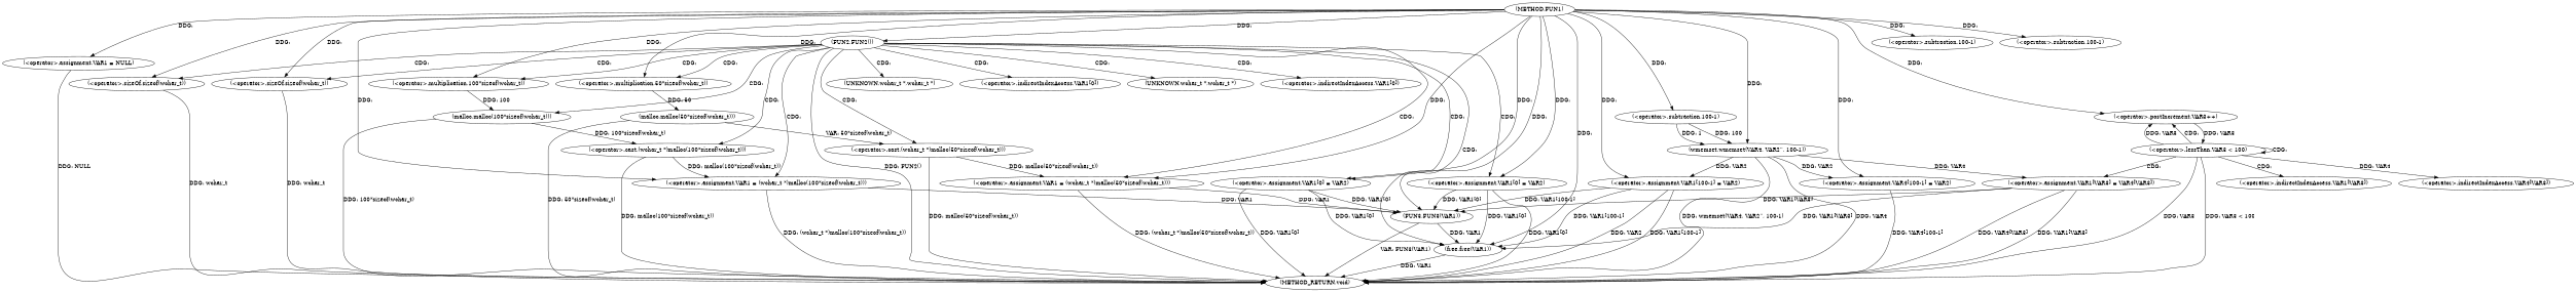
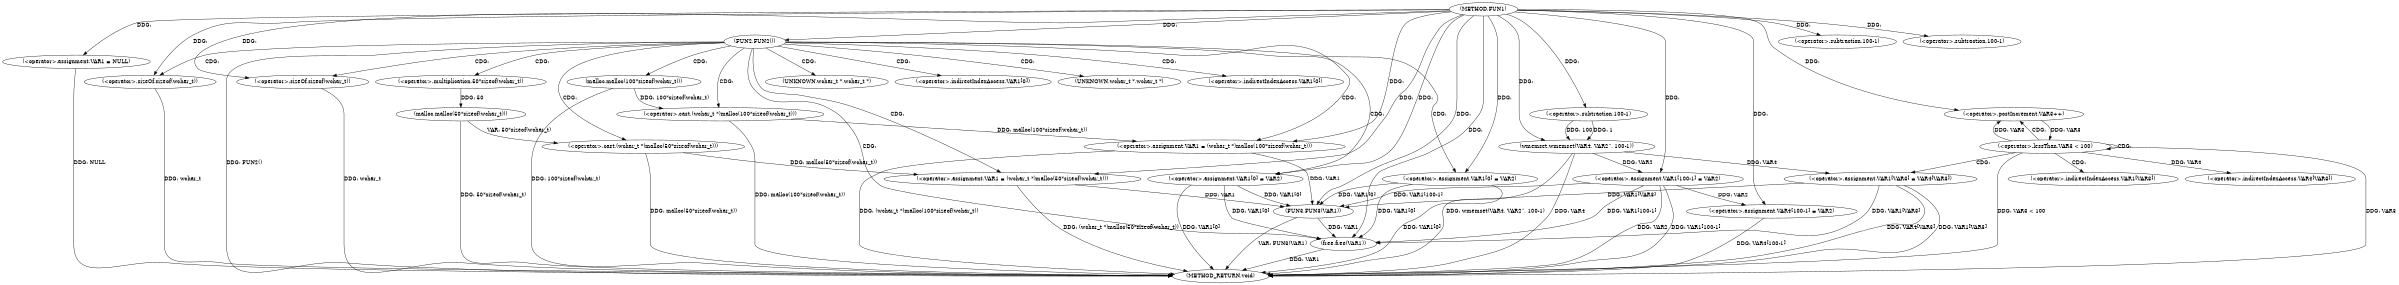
  digraph {
    n1 [label="(METHOD,FUN1)"]
    n2 [label="(<operator>.assignment,VAR1 = NULL)"]
    n3 [label="(FUN2,FUN2())"]
    n4 [label="(<operator>.assignment,VAR1 = (wchar_t *)malloc(50*sizeof(wchar_t)))"]
    n5 [label="(<operator>.multiplication,50*sizeof(wchar_t))"]
    n6 [label="(<operator>.sizeOf,sizeof(wchar_t))"]
    n7 [label="(<operator>.assignment,VAR1[0] = VAR2)"]
    n8 [label="(<operator>.assignment,VAR1 = (wchar_t *)malloc(100*sizeof(wchar_t)))"]
-   n9 [label="(<operator>.multiplication,100*sizeof(wchar_t))"]
    n10 [label="(<operator>.sizeOf,sizeof(wchar_t))"]
    n11 [label="(<operator>.assignment,VAR1[0] = VAR2)"]
    n12 [label="(wmemset,wmemset(VAR4, VAR2'', 100-1))"]
    n13 [label="(<operator>.subtraction,100-1)"]
    n14 [label="(<operator>.assignment,VAR4[100-1] = VAR2)"]
    n15 [label="(<operator>.subtraction,100-1)"]
    n16 [label="(<operator>.postIncrement,VAR3++)"]
    n17 [label="(<operator>.assignment,VAR1[100-1] = VAR2)"]
    n18 [label="(<operator>.subtraction,100-1)"]
    n19 [label="(FUN3,FUN3(VAR1))"]
    n20 [label="(free,free(VAR1))"]
    n21 [label="(METHOD_RETURN,void)"]
    n22 [label="(<operator>.cast,(wchar_t *)malloc(50*sizeof(wchar_t)))"]
    n23 [label="(<operator>.cast,(wchar_t *)malloc(100*sizeof(wchar_t)))"]
    n24 [label="(malloc,malloc(100*sizeof(wchar_t)))"]
    n25 [label="(UNKNOWN,wchar_t *,wchar_t *)"]
    n26 [label="(<operator>.indirectIndexAccess,VAR1[0])"]
    n27 [label="(UNKNOWN,wchar_t *,wchar_t *)"]
    n28 [label="(<operator>.indirectIndexAccess,VAR1[0])"]
    n29 [label="(malloc,malloc(50*sizeof(wchar_t)))"]
    n30 [label="(<operator>.assignment,VAR1[VAR3] = VAR4[VAR3])"]
    n31 [label="(<operator>.lessThan,VAR3 < 100)"]
    n32 [label="(<operator>.indirectIndexAccess,VAR1[VAR3])"]
    n33 [label="(<operator>.indirectIndexAccess,VAR4[VAR3])"]
    n1 -> n2 [label="DDG: "]
    n1 -> n3 [label="DDG: "]
    n1 -> n4 [label="DDG: "]
-   n1 -> n5 [label="DDG: "]
    n1 -> n6 [label="DDG: "]
    n1 -> n7 [label="DDG: "]
    n1 -> n8 [label="DDG: "]
-   n1 -> n9 [label="DDG: "]
    n1 -> n10 [label="DDG: "]
    n1 -> n11 [label="DDG: "]
    n1 -> n12 [label="DDG: "]
    n1 -> n13 [label="DDG: "]
    n1 -> n14 [label="DDG: "]
    n1 -> n15 [label="DDG: "]
    n1 -> n16 [label="DDG: "]
    n1 -> n17 [label="DDG: "]
    n1 -> n18 [label="DDG: "]
    n1 -> n19 [label="DDG: "]
    n1 -> n20 [label="DDG: "]
    n2 -> n21 [label="DDG: NULL"]
    n3 -> n4 [label="CDG: "]
    n3 -> n5 [label="CDG: "]
    n3 -> n6 [label="CDG: "]
    n3 -> n7 [label="CDG: "]
    n3 -> n8 [label="CDG: "]
-   n3 -> n9 [label="CDG: "]
    n3 -> n10 [label="CDG: "]
    n3 -> n11 [label="CDG: "]
    n3 -> n20 [label="CDG: "]
    n3 -> n21 [label="DDG: FUN2()"]
    n3 -> n22 [label="CDG: "]
    n3 -> n23 [label="CDG: "]
    n3 -> n24 [label="CDG: "]
    n3 -> n25 [label="CDG: "]
    n3 -> n26 [label="CDG: "]
    n3 -> n27 [label="CDG: "]
    n3 -> n28 [label="CDG: "]
    n4 -> n19 [label="DDG: VAR1"]
    n4 -> n21 [label="DDG: (wchar_t *)malloc(50*sizeof(wchar_t))"]
    n5 -> n29 [label="DDG: 50"]
    n6 -> n21 [label="DDG: wchar_t"]
    n7 -> n19 [label="DDG: VAR1[0]"]
    n7 -> n20 [label="DDG: VAR1[0]"]
    n7 -> n21 [label="DDG: VAR1[0]"]
    n8 -> n19 [label="DDG: VAR1"]
    n8 -> n21 [label="DDG: (wchar_t *)malloc(100*sizeof(wchar_t))"]
-   n9 -> n24 [label="DDG: 100"]
    n10 -> n21 [label="DDG: wchar_t"]
    n11 -> n19 [label="DDG: VAR1[0]"]
    n11 -> n20 [label="DDG: VAR1[0]"]
    n11 -> n21 [label="DDG: VAR1[0]"]
-   n12 -> n14 [label="DDG: VAR2"]
+   n17 -> n14 [label="DDG: VAR2"]
    n12 -> n17 [label="DDG: VAR2"]
    n12 -> n21 [label="DDG: VAR4"]
    n12 -> n21 [label="DDG: wmemset(VAR4, VAR2'', 100-1)"]
    n12 -> n30 [label="DDG: VAR4"]
    n13 -> n12 [label="DDG: 100"]
    n13 -> n12 [label="DDG: 1"]
    n14 -> n21 [label="DDG: VAR4[100-1]"]
    n16 -> n31 [label="DDG: VAR3"]
    n17 -> n19 [label="DDG: VAR1[100-1]"]
    n17 -> n20 [label="DDG: VAR1[100-1]"]
    n17 -> n21 [label="DDG: VAR2"]
    n17 -> n21 [label="DDG: VAR1[100-1]"]
    n19 -> n20 [label="DDG: VAR1"]
    n19 -> n21 [label="VAR: FUN3(VAR1)"]
    n20 -> n21 [label="DDG: VAR1"]
    n22 -> n4 [label="DDG: malloc(50*sizeof(wchar_t))"]
    n22 -> n21 [label="DDG: malloc(50*sizeof(wchar_t))"]
    n23 -> n8 [label="DDG: malloc(100*sizeof(wchar_t))"]
    n23 -> n21 [label="DDG: malloc(100*sizeof(wchar_t))"]
    n24 -> n21 [label="DDG: 100*sizeof(wchar_t)"]
    n24 -> n23 [label="DDG: 100*sizeof(wchar_t)"]
    n29 -> n21 [label="DDG: 50*sizeof(wchar_t)"]
    n29 -> n22 [label="VAR: 50*sizeof(wchar_t)"]
    n30 -> n19 [label="DDG: VAR1[VAR3]"]
    n30 -> n20 [label="DDG: VAR1[VAR3]"]
    n30 -> n21 [label="DDG: VAR4[VAR3]"]
    n30 -> n21 [label="DDG: VAR1[VAR3]"]
    n31 -> n16 [label="DDG: VAR3"]
    n31 -> n16 [label="CDG: "]
    n31 -> n21 [label="DDG: VAR3 < 100"]
    n31 -> n21 [label="DDG: VAR3"]
    n31 -> n30 [label="CDG: "]
    n31 -> n31 [label="CDG: "]
    n31 -> n32 [label="CDG: "]
    n31 -> n33 [label="DDG: VAR4"]
  }
